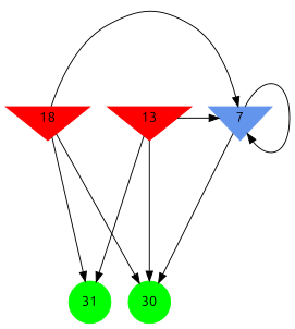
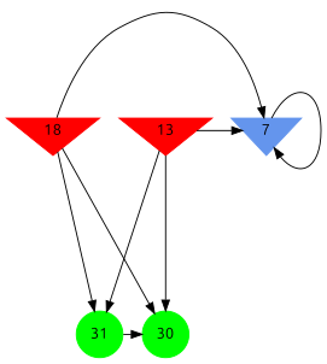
  digraph {
    fontname=Ubuntu
    ranksep=2.0
    node [color=red fontname=Ubuntu shape=invtriangle style=filled]
    edge [fontname=Ubuntu]
    7 [color=cornflowerblue]
    13
    18
    30 [color=green shape=circle]
    31 [color=green shape=circle]
    subgraph sub_1 {
      rank=same
      7
      13
      18
    }
    subgraph sub_2 {
      rank=same
    }
    subgraph sub_3 {
      rank=same
      30
      31
    }
    7 -> 7
-   7 -> 30
+   31 -> 30
    13 -> 7
    13 -> 30
    13 -> 31
    18 -> 7
    18 -> 30
    18 -> 31
  }
